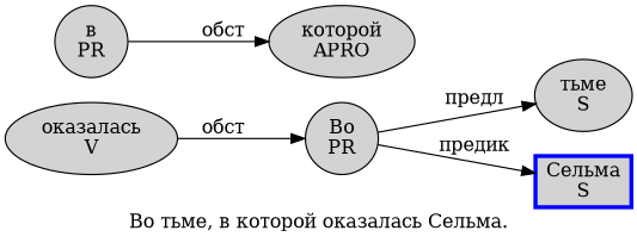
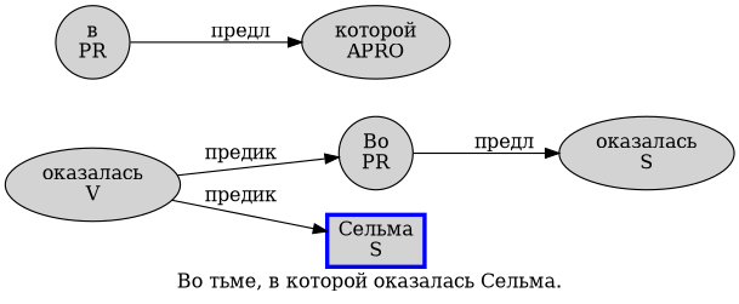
  digraph {
    label="Во тьме, в которой оказалась Сельма."
    rankdir=LR
    node [fillcolor=lightgray penwidth=1 shape=ellipse style=filled]
    n1 [label="Во\nPR"]
-   n2 [label="тьме\nS"]
+   n2 [label="оказалась\nS"]
    n3 [label="в\nPR"]
    n4 [label="которой\nAPRO"]
    n5 [label="оказалась\nV"]
    n6 [color=blue label="Сельма\nS" penwidth=3 shape=box]
    n1 -> n2 [label="предл"]
-   n3 -> n4 [label="обст"]
-   n5 -> n1 [label="обст"]
-   n1 -> n6 [label="предик"]
+   n3 -> n4 [label="предл"]
+   n5 -> n1 [label="предик"]
+   n5 -> n6 [label="предик"]
  }
